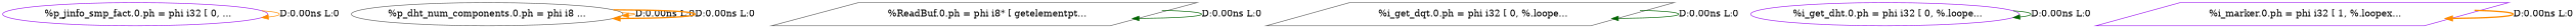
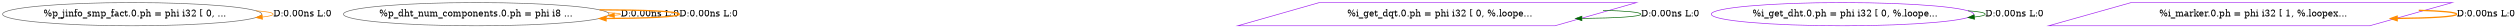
  digraph {
    node [color=gray40 shape=ellipse]
    edge [color=darkorange style=solid]
-   n1 [color=purple label="  %p_jinfo_smp_fact.0.ph = phi i32 [ 0, ..."]
+   n1 [label="  %p_jinfo_smp_fact.0.ph = phi i32 [ 0, ..."]
    n2 [label="%p_dht_num_components.0.ph = phi i8 ..."]
-   n3 [label="  %ReadBuf.0.ph = phi i8* [ getelementpt..." shape=parallelogram]
-   n4 [label="  %i_get_dqt.0.ph = phi i32 [ 0, %.loope..." shape=parallelogram]
+   n4 [color=purple label="  %i_get_dqt.0.ph = phi i32 [ 0, %.loope..." shape=parallelogram]
    n5 [color=purple label="  %i_get_dht.0.ph = phi i32 [ 0, %.loope..."]
    n6 [color=purple label="  %i_marker.0.ph = phi i32 [ 1, %.loopex..." shape=parallelogram]
    n1 -> n1 [label="D:0.00ns L:0"]
    n2 -> n2 [label="D:0.00ns L:0"]
    n2 -> n2 [label="D:0.00ns L:0" style=bold]
-   n3 -> n3 [color=darkgreen label="D:0.00ns L:0"]
    n4 -> n4 [color=darkgreen label="D:0.00ns L:0"]
    n5 -> n5 [color=darkgreen label="D:0.00ns L:0"]
    n6 -> n6 [label="D:0.00ns L:0" style=bold]
  }
